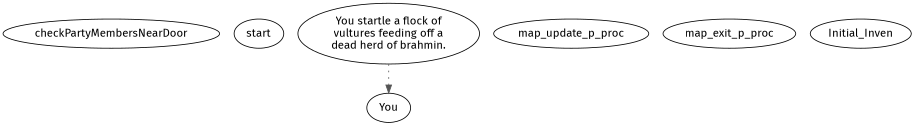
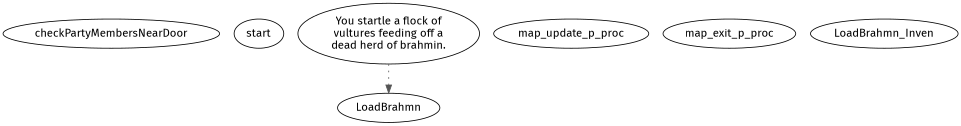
  digraph {
    fontname="Fira Sans"
    node [color="#000000" fillcolor="#FFFFFF" style=filled fontname="Fira Sans"]
    checkPartyMembersNearDoor
    start
    n3 [label="You startle a flock of\nvultures feeding off a\ndead herd of brahmin."]
-   LoadBrahmn [label=You]
+   LoadBrahmn
    map_update_p_proc
    map_exit_p_proc
-   Initial_Inven
+   Initial_Inven [label=LoadBrahmn_Inven]
    n3 -> LoadBrahmn [color="#555555" style=dotted fontname="Fira Sans"]
  }
